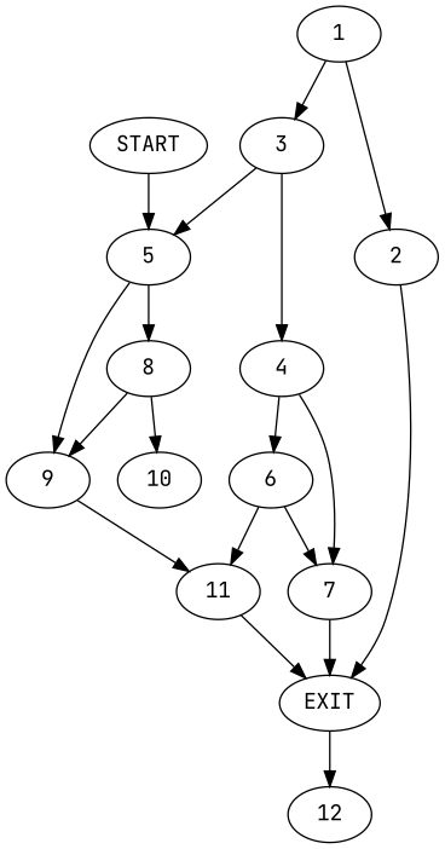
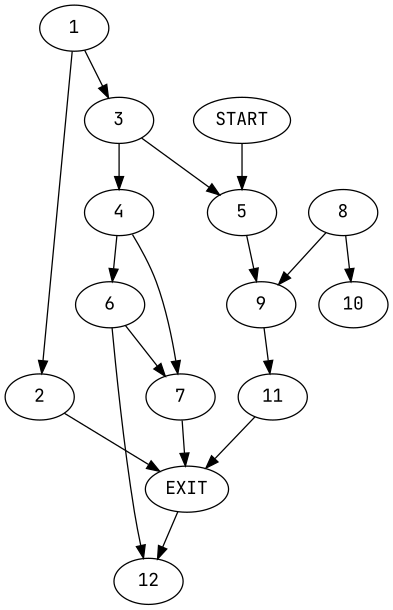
  digraph {
    fontname="JetBrains Mono"
    node [fontname="JetBrains Mono"]
    edge [fontname="JetBrains Mono"]
    n1 [label=START]
    5
    1
    2
    3
    n6 [label=EXIT]
    12
    4
    6
    7
    8
    9
    10
    11
    n1 -> 5
-   5 -> 8
    5 -> 9
    1 -> 2
    1 -> 3
    2 -> n6
    3 -> 5
    3 -> 4
    n6 -> 12
    4 -> 6
    4 -> 7
-   6 -> 11
+   6 -> 12
    6 -> 7
    7 -> n6
    8 -> 9
    8 -> 10
    9 -> 11
    11 -> n6
  }
